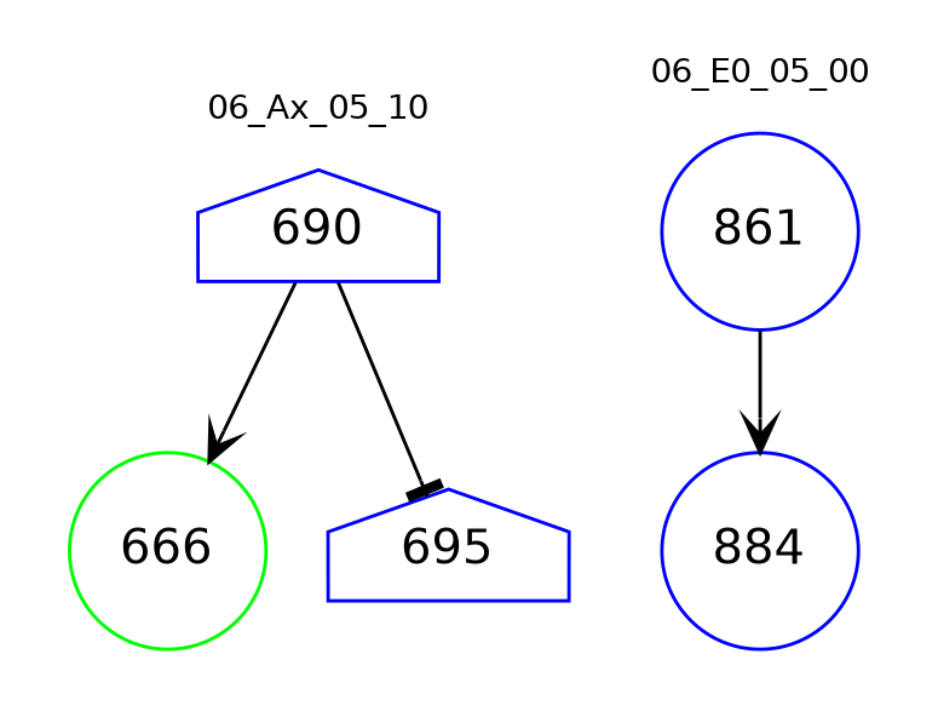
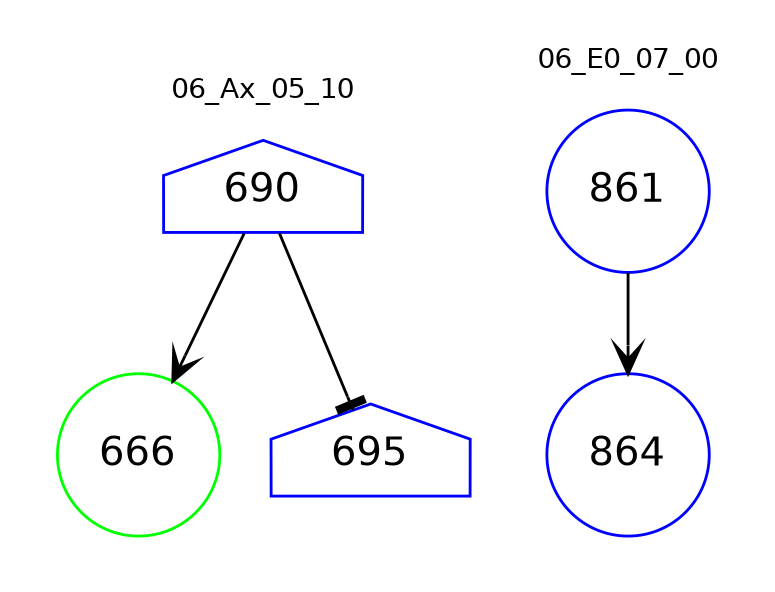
  digraph {
    fontname="DejaVu Sans"
    node [color=blue fontname="DejaVu Sans" shape=circle]
    edge [arrowhead=vee color=black fontname="DejaVu Sans"]
    n1 [label=690 shape=house]
    n2 [color=green label=666]
    n3 [label=695 shape=house]
    n4 [label=861]
-   n5 [label=884]
+   n5 [label=864]
    subgraph cluster_1 {
      color=white
      fontsize=10
      label="06_Ax_05_10"
      n1
      n2
      n3
    }
    subgraph cluster_2 {
      color=white
      fontsize=10
-     label="06_E0_05_00"
+     label="06_E0_07_00"
      n4
      n5
    }
    n1 -> n2
    n1 -> n3 [arrowhead=tee]
    n4 -> n5
  }
